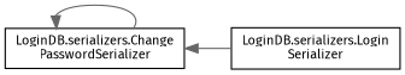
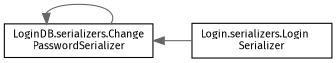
  digraph {
    rankdir=LR
    fontname="Fira Sans"
    node [color=black fillcolor=white fontname="Fira Sans" fontsize=10 shape=record style=filled]
    edge [color=gray40 dir=back fontname="Fira Sans" fontsize=10 labelfontname=Helvetica labelfontsize=10 style=solid]
    n1 [height=0.2 label="LoginDB.serializers.Change\lPasswordSerializer" width=0.4]
-   n2 [height=0.2 label="LoginDB.serializers.Login\lSerializer" width=0.4]
+   n2 [height=0.2 label="Login.serializers.Login\lSerializer" width=0.4]
    n1 -> n1
    n1 -> n2
  }
